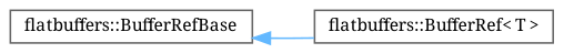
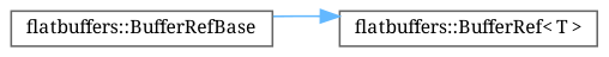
  digraph {
    rankdir=LR
    fontname="Noto Serif"
    node [color=grey40 fillcolor=white fontname="Noto Serif" fontsize=10 shape=box style=filled]
    n1 [height=0.2 label="flatbuffers::BufferRefBase" width=0.4]
    n2 [height=0.2 label="flatbuffers::BufferRef\< T \>" width=0.4]
-   n1 -> n2 [color=steelblue1 dir=back fontname="Noto Serif" fontsize=10 labelfontname=Helvetica labelfontsize=10 style=solid]
+   n2 -> n1 [color=steelblue1 dir=back fontname="Noto Serif" fontsize=10 labelfontname=Helvetica labelfontsize=10 style=solid]
  }
